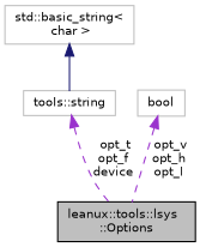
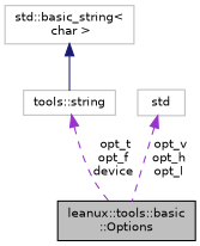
  digraph {
    node [color=grey75 fontname=Helvetica fontsize=10 shape=record]
    edge [color=darkorchid3 dir=back fontname=Helvetica fontsize=10 labelfontname=Helvetica labelfontsize=10 style=dashed]
-   n1 [color=black fillcolor=grey75 fontcolor=black height=0.2 label="leanux::tools::lsys\l::Options" style=filled width=0.4]
+   n1 [color=black fillcolor=grey75 fontcolor=black height=0.2 label="leanux::tools::basic\l::Options" style=filled width=0.4]
    n2 [height=0.2 label="tools::string" width=0.4]
    n3 [height=0.2 label="std::basic_string\<\l char \>" width=0.4]
-   n4 [height=0.2 label=bool width=0.4]
+   n4 [height=0.2 label=std width=0.4]
    n2 -> n1 [label=" opt_t\nopt_f\ndevice"]
    n3 -> n2 [color=midnightblue style=solid]
    n4 -> n1 [label=" opt_v\nopt_h\nopt_l"]
  }
